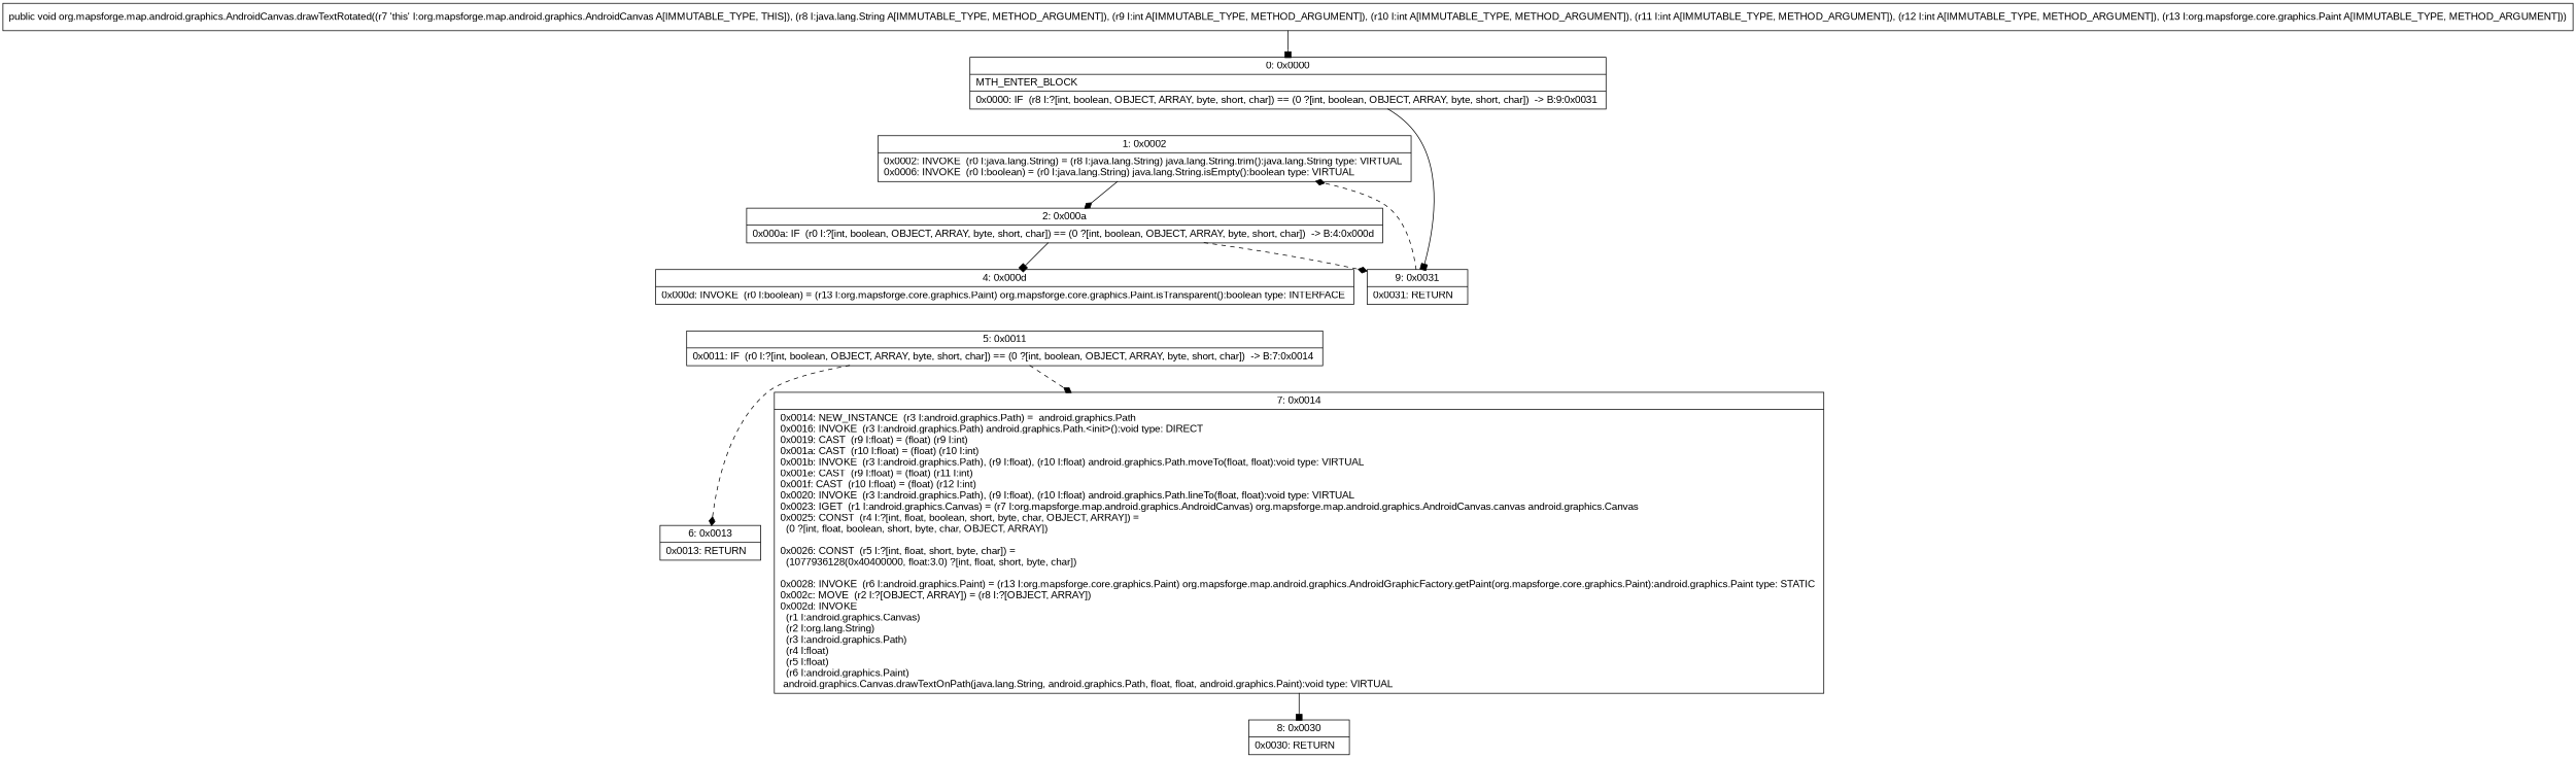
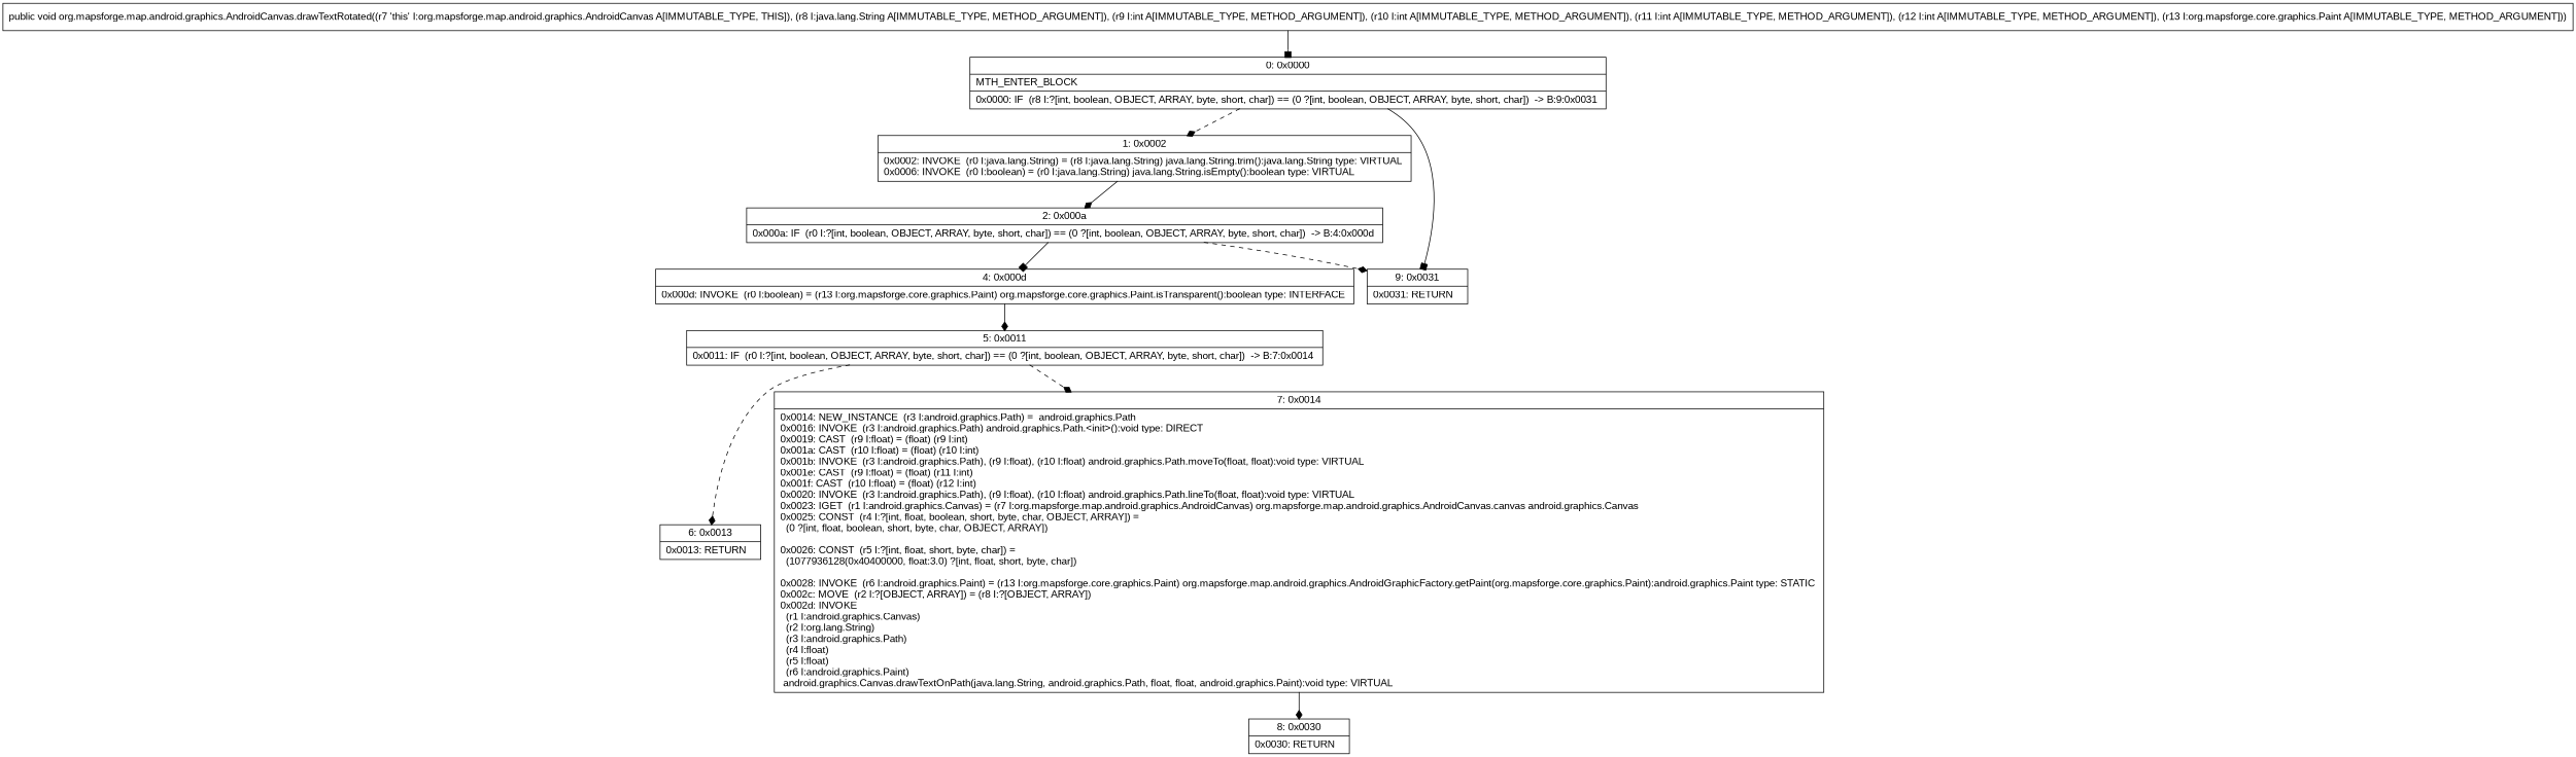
  digraph {
    fontname="Liberation Sans"
    node [fontname="Liberation Sans" shape=record]
    edge [arrowhead=diamond fontname="Liberation Sans"]
    n1 [label="{0\:\ 0x0000|MTH_ENTER_BLOCK\l|0x0000: IF  (r8 I:?[int, boolean, OBJECT, ARRAY, byte, short, char]) == (0 ?[int, boolean, OBJECT, ARRAY, byte, short, char])  \-\> B:9:0x0031 \l}"]
    n2 [label="{1\:\ 0x0002|0x0002: INVOKE  (r0 I:java.lang.String) = (r8 I:java.lang.String) java.lang.String.trim():java.lang.String type: VIRTUAL \l0x0006: INVOKE  (r0 I:boolean) = (r0 I:java.lang.String) java.lang.String.isEmpty():boolean type: VIRTUAL \l}"]
    n3 [label="{9\:\ 0x0031|0x0031: RETURN   \l}"]
    n4 [label="{2\:\ 0x000a|0x000a: IF  (r0 I:?[int, boolean, OBJECT, ARRAY, byte, short, char]) == (0 ?[int, boolean, OBJECT, ARRAY, byte, short, char])  \-\> B:4:0x000d \l}"]
    n5 [label="{4\:\ 0x000d|0x000d: INVOKE  (r0 I:boolean) = (r13 I:org.mapsforge.core.graphics.Paint) org.mapsforge.core.graphics.Paint.isTransparent():boolean type: INTERFACE \l}"]
    n6 [label="{5\:\ 0x0011|0x0011: IF  (r0 I:?[int, boolean, OBJECT, ARRAY, byte, short, char]) == (0 ?[int, boolean, OBJECT, ARRAY, byte, short, char])  \-\> B:7:0x0014 \l}"]
    n7 [label="{6\:\ 0x0013|0x0013: RETURN   \l}"]
    n8 [label="{7\:\ 0x0014|0x0014: NEW_INSTANCE  (r3 I:android.graphics.Path) =  android.graphics.Path \l0x0016: INVOKE  (r3 I:android.graphics.Path) android.graphics.Path.\<init\>():void type: DIRECT \l0x0019: CAST  (r9 I:float) = (float) (r9 I:int) \l0x001a: CAST  (r10 I:float) = (float) (r10 I:int) \l0x001b: INVOKE  (r3 I:android.graphics.Path), (r9 I:float), (r10 I:float) android.graphics.Path.moveTo(float, float):void type: VIRTUAL \l0x001e: CAST  (r9 I:float) = (float) (r11 I:int) \l0x001f: CAST  (r10 I:float) = (float) (r12 I:int) \l0x0020: INVOKE  (r3 I:android.graphics.Path), (r9 I:float), (r10 I:float) android.graphics.Path.lineTo(float, float):void type: VIRTUAL \l0x0023: IGET  (r1 I:android.graphics.Canvas) = (r7 I:org.mapsforge.map.android.graphics.AndroidCanvas) org.mapsforge.map.android.graphics.AndroidCanvas.canvas android.graphics.Canvas \l0x0025: CONST  (r4 I:?[int, float, boolean, short, byte, char, OBJECT, ARRAY]) = \l  (0 ?[int, float, boolean, short, byte, char, OBJECT, ARRAY])\l \l0x0026: CONST  (r5 I:?[int, float, short, byte, char]) = \l  (1077936128(0x40400000, float:3.0) ?[int, float, short, byte, char])\l \l0x0028: INVOKE  (r6 I:android.graphics.Paint) = (r13 I:org.mapsforge.core.graphics.Paint) org.mapsforge.map.android.graphics.AndroidGraphicFactory.getPaint(org.mapsforge.core.graphics.Paint):android.graphics.Paint type: STATIC \l0x002c: MOVE  (r2 I:?[OBJECT, ARRAY]) = (r8 I:?[OBJECT, ARRAY]) \l0x002d: INVOKE  \l  (r1 I:android.graphics.Canvas)\l  (r2 I:org.lang.String)\l  (r3 I:android.graphics.Path)\l  (r4 I:float)\l  (r5 I:float)\l  (r6 I:android.graphics.Paint)\l android.graphics.Canvas.drawTextOnPath(java.lang.String, android.graphics.Path, float, float, android.graphics.Paint):void type: VIRTUAL \l}"]
    n9 [label="{8\:\ 0x0030|0x0030: RETURN   \l}"]
    n10 [label="{public void org.mapsforge.map.android.graphics.AndroidCanvas.drawTextRotated((r7 'this' I:org.mapsforge.map.android.graphics.AndroidCanvas A[IMMUTABLE_TYPE, THIS]), (r8 I:java.lang.String A[IMMUTABLE_TYPE, METHOD_ARGUMENT]), (r9 I:int A[IMMUTABLE_TYPE, METHOD_ARGUMENT]), (r10 I:int A[IMMUTABLE_TYPE, METHOD_ARGUMENT]), (r11 I:int A[IMMUTABLE_TYPE, METHOD_ARGUMENT]), (r12 I:int A[IMMUTABLE_TYPE, METHOD_ARGUMENT]), (r13 I:org.mapsforge.core.graphics.Paint A[IMMUTABLE_TYPE, METHOD_ARGUMENT])) }"]
-   n3 -> n2 [style=dashed]
+   n1 -> n2 [style=dashed]
    n1 -> n3 [arrowhead=box]
    n2 -> n4
    n4 -> n3 [style=dashed]
    n4 -> n5 [arrowhead=box]
+   n5 -> n6
    n6 -> n7 [style=dashed]
    n6 -> n8 [style=dashed]
-   n8 -> n9 [arrowhead=box]
+   n8 -> n9
    n10 -> n1 [arrowhead=box]
  }
